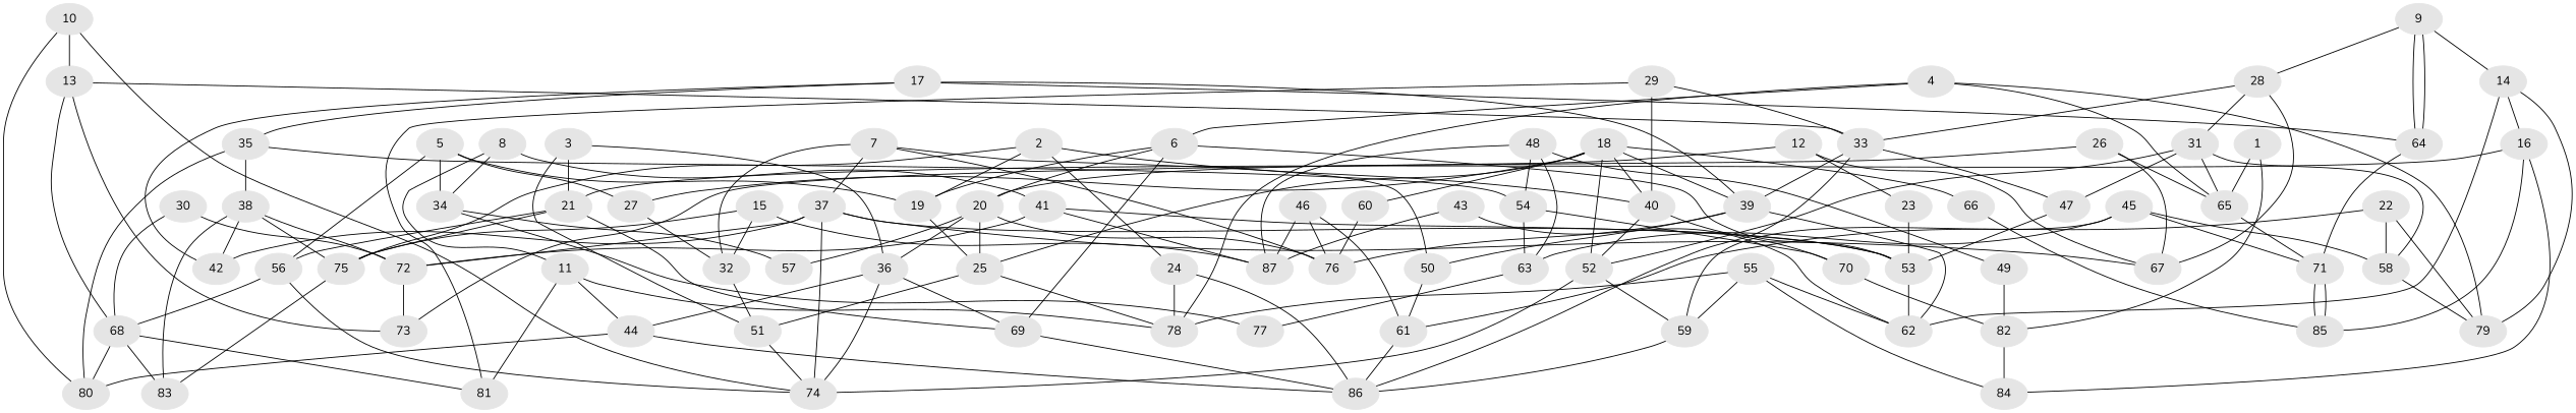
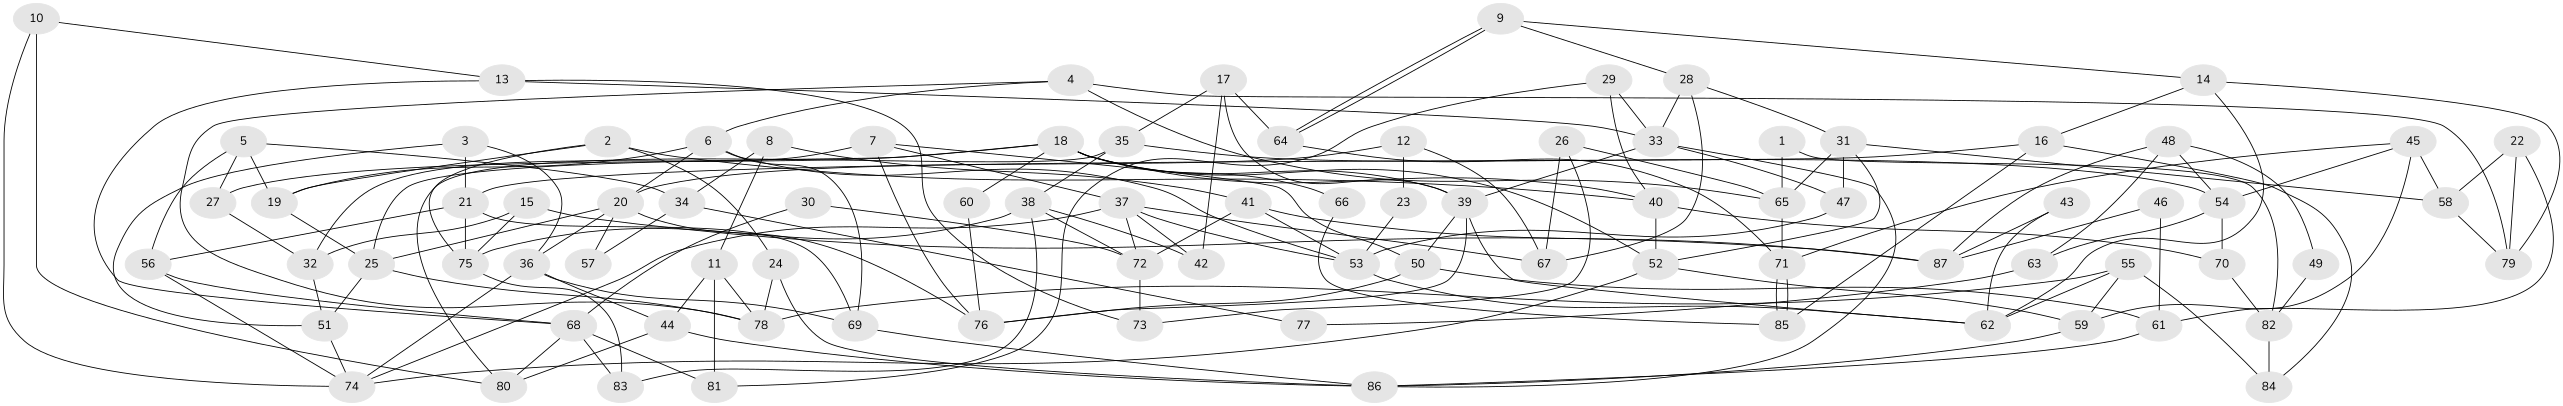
  graph {
    fontname=Nunito
    node [color=gray90 fontname=Nunito style=filled]
    edge [fontname=Nunito]
    1
    65
    82
    71
    84
    2
    19
    24
    40
    75
    25
    78
    86
    52
    70
    83
    3
    21
    36
    51
    56
    69
    74
    44
    4
    6
    79
    20
    53
    5
    27
    34
    32
    57
    77
    55
    62
    59
    68
    76
    7
    37
    50
    67
    42
    72
    61
    8
    11
    41
    81
    87
    9
    14
    28
    64
    16
    33
    31
    10
    13
    80
    73
    12
    23
    39
    47
    85
    15
    17
    35
    38
    54
    18
    60
    66
    22
    58
    26
    29
    30
    63
    43
    45
    46
    48
    49
    1 -- 65
    1 -- 82
    65 -- 71
    82 -- 84
    71 -- 85
    71 -- 85
    2 -- 19
    2 -- 24
    2 -- 40
    2 -- 75
    19 -- 25
    24 -- 78
    24 -- 86
    40 -- 52
    40 -- 70
    75 -- 83
    25 -- 78
    25 -- 51
    52 -- 74
    52 -- 59
    70 -- 82
    3 -- 21
    3 -- 36
    3 -- 51
    21 -- 75
    21 -- 56
    21 -- 69
    36 -- 69
    36 -- 74
    36 -- 44
    51 -- 74
    56 -- 74
    56 -- 68
    69 -- 86
    44 -- 86
    44 -- 80
    4 -- 65
    4 -- 78
    4 -- 6
    4 -- 79
    6 -- 19
    6 -- 69
    6 -- 20
    6 -- 53
    20 -- 25
    20 -- 36
    20 -- 57
    20 -- 76
    53 -- 62
    5 -- 19
    5 -- 56
    5 -- 27
    5 -- 34
    27 -- 32
    34 -- 57
    34 -- 77
    32 -- 51
    55 -- 84
    55 -- 78
    55 -- 62
    55 -- 59
    59 -- 86
    68 -- 83
    68 -- 81
    68 -- 80
    7 -- 32
    7 -- 76
    7 -- 37
    7 -- 50
    37 -- 74
    37 -- 53
    37 -- 67
    37 -- 42
    37 -- 72
    50 -- 61
    72 -- 73
    61 -- 86
    8 -- 34
    8 -- 11
    8 -- 41
    11 -- 78
    11 -- 44
    11 -- 81
    41 -- 53
    41 -- 72
    41 -- 87
    9 -- 14
    9 -- 28
    9 -- 64
    9 -- 64
    14 -- 79
    14 -- 62
    14 -- 16
    28 -- 67
    28 -- 33
    28 -- 31
    64 -- 71
    16 -- 84
    16 -- 21
    16 -- 85
    33 -- 86
    33 -- 39
    33 -- 47
    31 -- 65
    31 -- 52
    31 -- 47
    31 -- 58
    10 -- 74
    10 -- 13
    10 -- 80
    13 -- 68
    13 -- 33
    13 -- 73
    12 -- 20
    12 -- 67
    12 -- 23
    23 -- 53
    39 -- 62
    39 -- 76
    39 -- 50
    47 -- 53
    15 -- 75
    15 -- 32
    15 -- 87
    17 -- 42
    17 -- 64
    17 -- 39
    17 -- 35
    35 -- 80
    35 -- 38
    35 -- 54
    38 -- 75
    38 -- 83
    38 -- 42
    38 -- 72
    54 -- 70
    54 -- 63
    18 -- 40
    18 -- 25
    18 -- 52
    18 -- 27
    18 -- 39
    18 -- 60
    18 -- 66
    60 -- 76
    66 -- 85
    22 -- 79
    22 -- 61
    22 -- 58
    58 -- 79
    26 -- 65
    26 -- 67
    26 -- 73
    29 -- 40
    29 -- 81
    29 -- 33
    30 -- 68
    30 -- 72
    63 -- 77
    43 -- 62
    43 -- 87
    45 -- 71
    45 -- 59
    45 -- 58
-   45 -- 63
-   46 -- 76
+   45 -- 54
+   50 -- 76
    46 -- 61
    46 -- 87
    48 -- 87
    48 -- 54
    48 -- 63
    48 -- 49
    49 -- 82
  }
